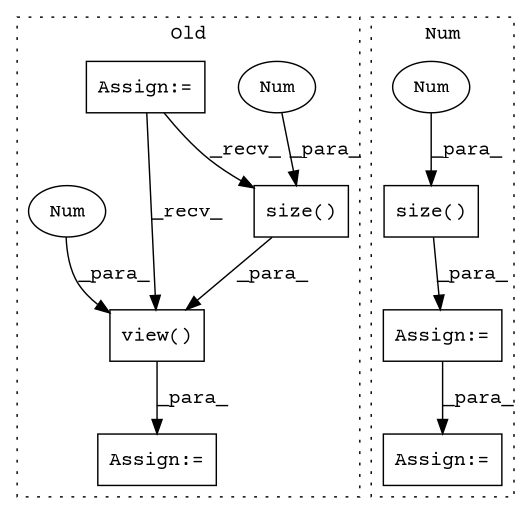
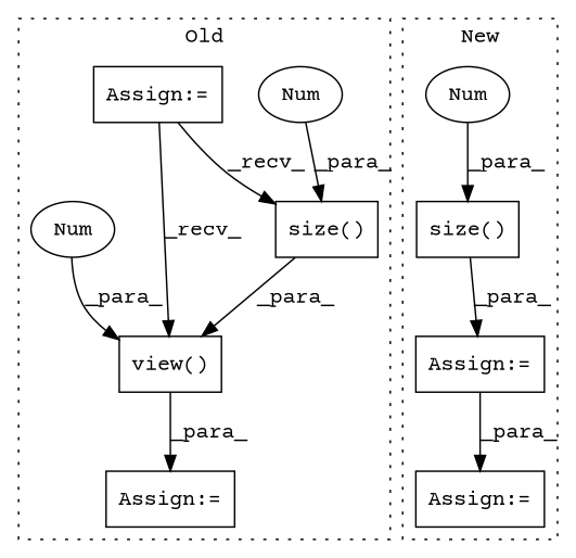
  digraph {
    fontname="Courier Prime"
    node [a=68 l=3 shape=box fontname="Courier Prime"]
    edge [fontname="Courier Prime"]
    n1 [a=75 l="7,1" label="size()" s="7087,7095"]
    n2 [a=76 l=1 label=Num s=7094 shape=ellipse]
    n3 [label="Assign:=" s=7077]
    n4 [label="Assign:=" s=6911]
    n5 [a=75 l="7,1" label="view()" s="7080,7100"]
    n6 [a=76 l=2 label=Num s=7098 shape=ellipse]
    n7 [a=75 l="9,1" label="size()" s="6146,6156"]
    n8 [a=76 l=1 label=Num s=6155 shape=ellipse]
    n9 [label="Assign:=" s=6134]
    n10 [label="Assign:=" s=6174]
    subgraph cluster_1 {
      label=Old
      style=dotted
      n1
      n2
      n3
      n4
      n5
      n6
    }
    subgraph cluster_2 {
-     label=Num
+     label=New
      style=dotted
      n7
      n8
      n9
      n10
    }
    n1 -> n5 [label=_para_]
    n2 -> n1 [label=_para_]
    n4 -> n1 [label=_recv_]
    n4 -> n5 [label=_recv_]
    n5 -> n3 [label=_para_]
    n6 -> n5 [label=_para_]
    n7 -> n9 [label=_para_]
    n8 -> n7 [label=_para_]
    n9 -> n10 [label=_para_]
  }
